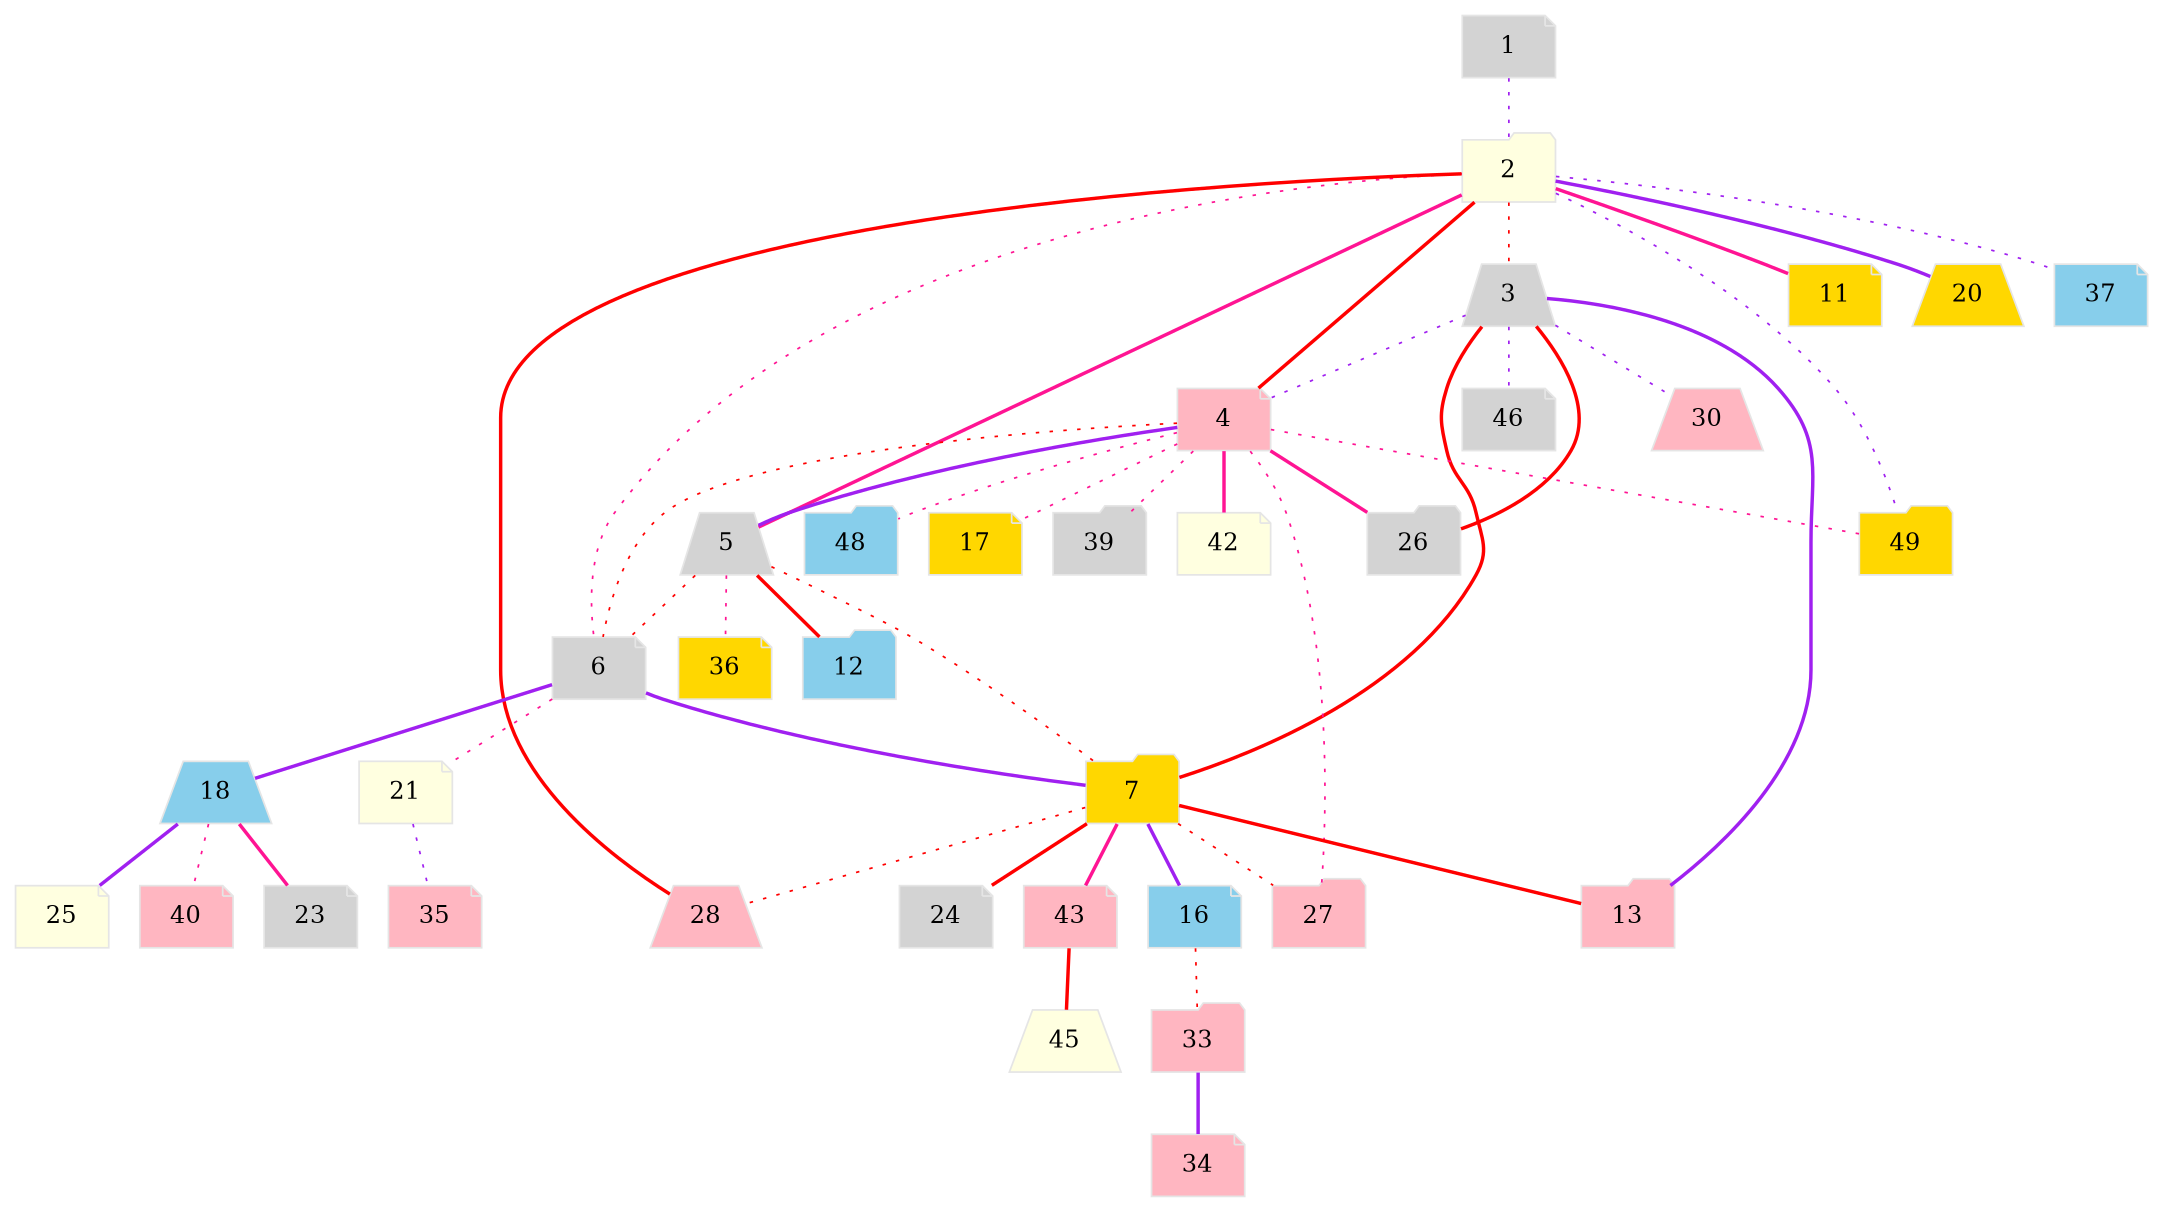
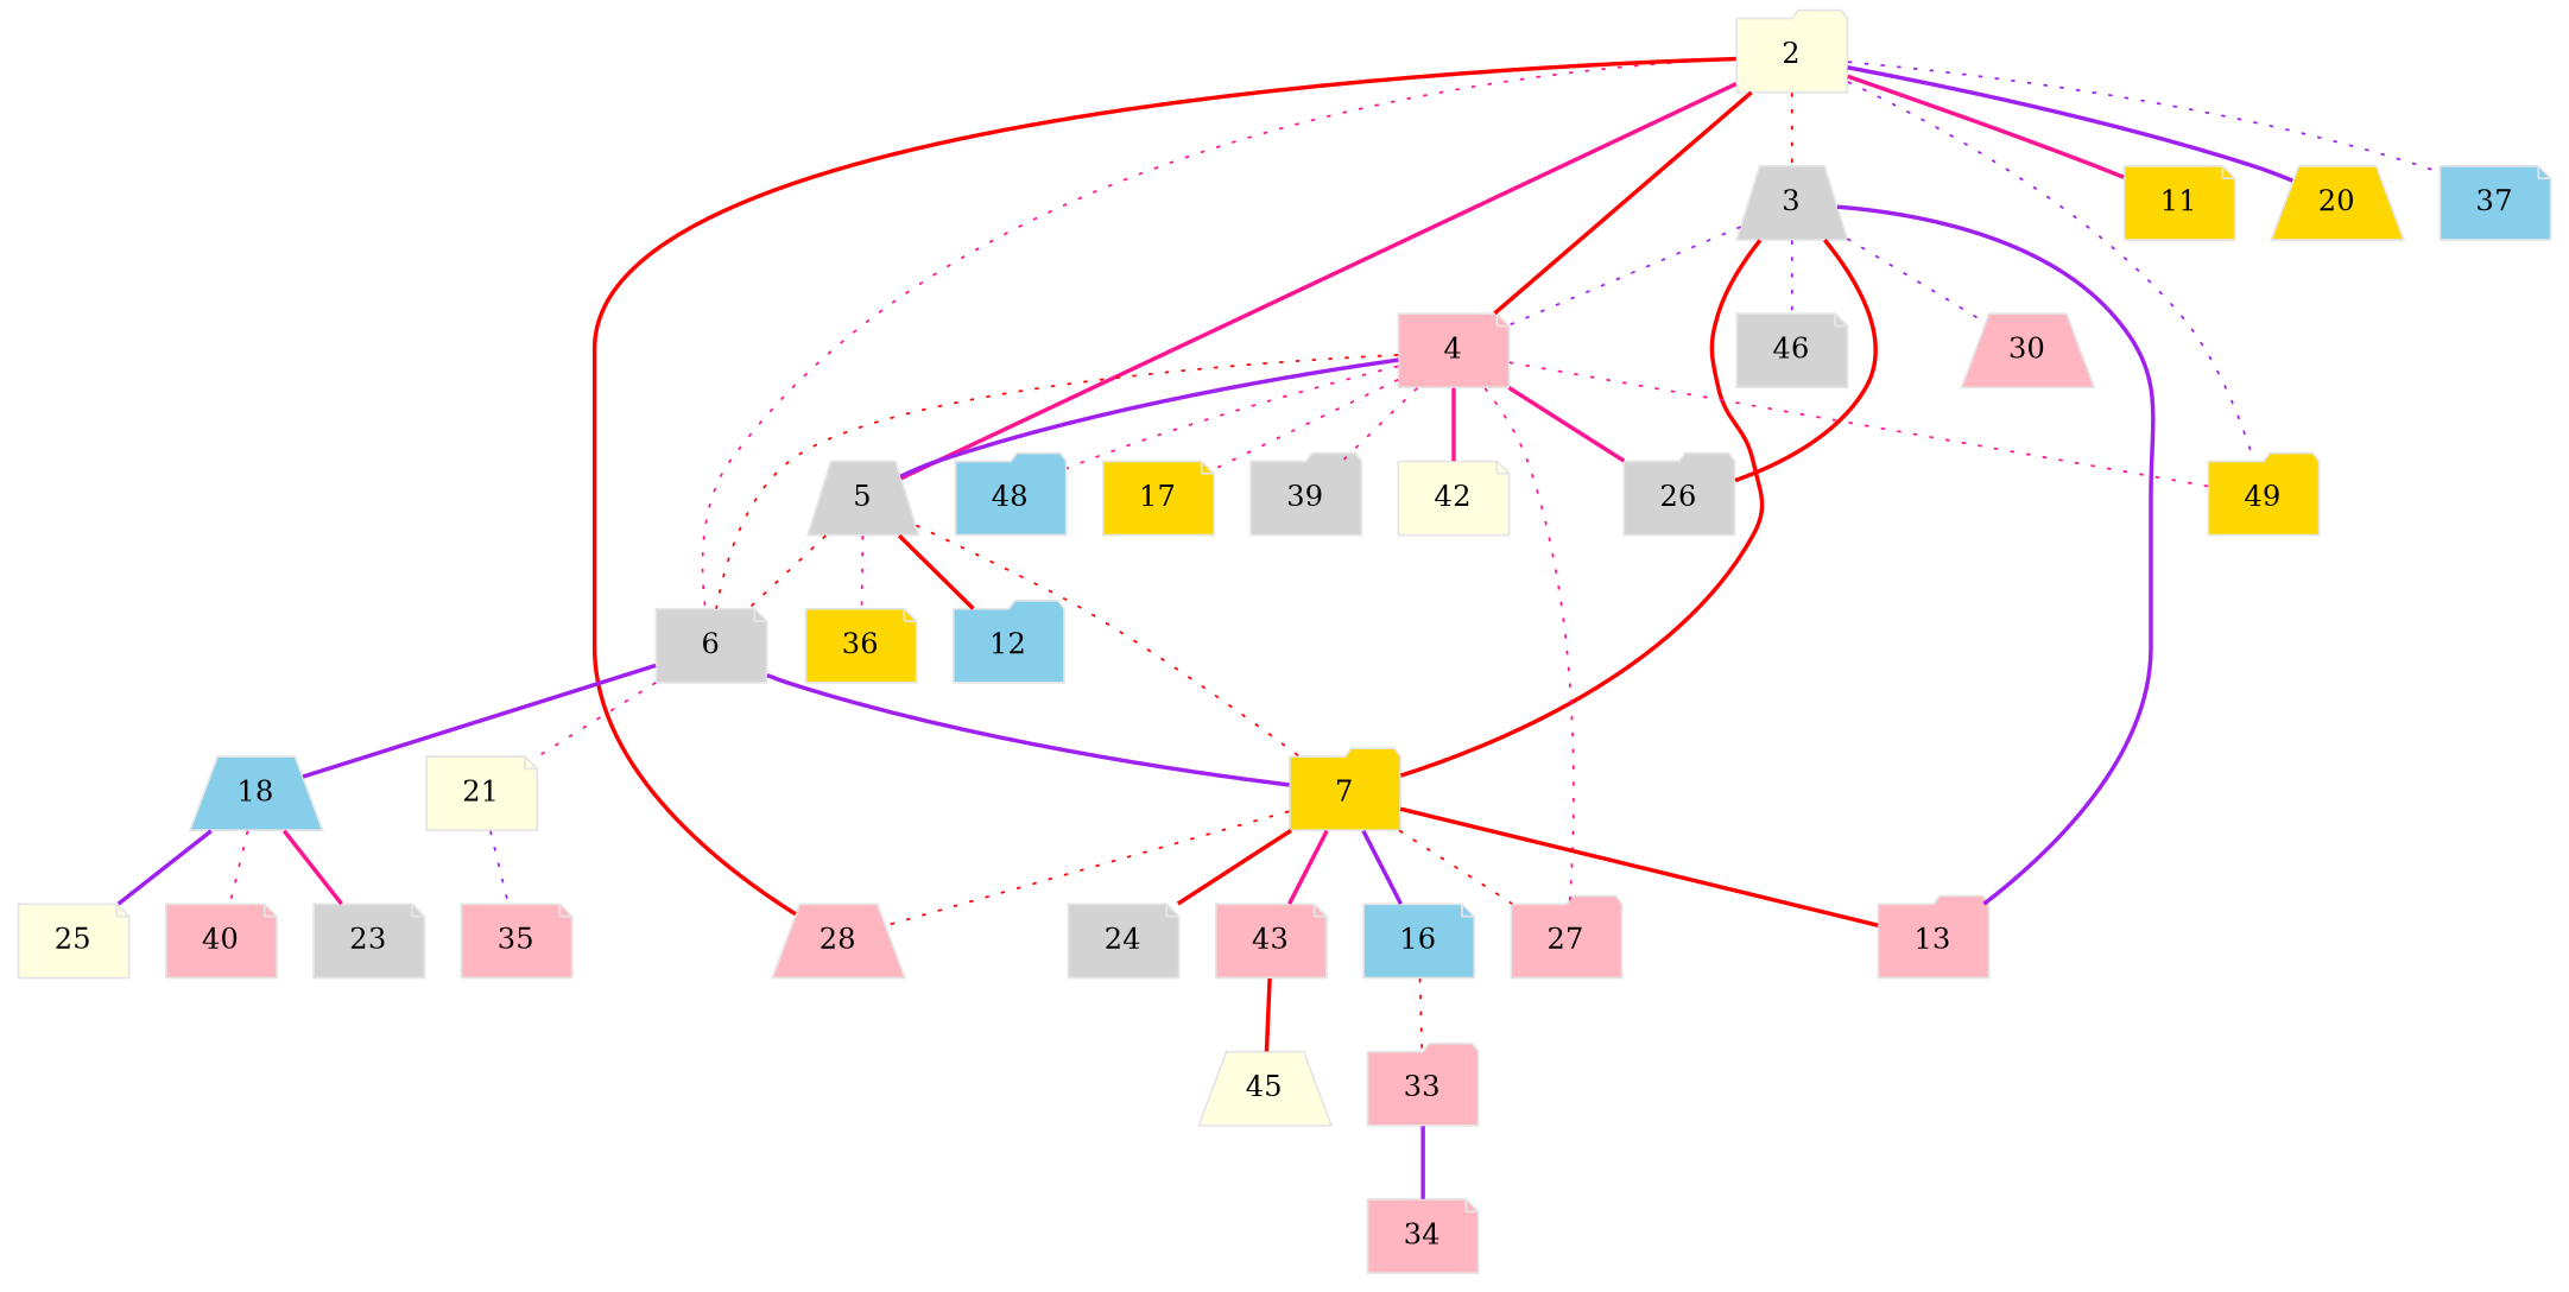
  graph {
    node [color=gray90 fillcolor=lightpink shape=note style=filled]
    edge [color=red style=dotted]
    2 [fillcolor=lightyellow shape=folder super="+31"]
    3 [fillcolor=lightgrey shape=trapezium super="+10"]
    4 [super="+14"]
    5 [fillcolor=lightgrey shape=trapezium]
    6 [fillcolor=lightgrey super="+8"]
    11 [fillcolor=gold]
    20 [fillcolor=gold shape=trapezium super="+29"]
    28 [shape=trapezium]
    37 [fillcolor=skyblue]
    49 [fillcolor=gold shape=folder]
-   1 [fillcolor=lightgrey]
    7 [fillcolor=gold shape=folder super="+9"]
    13 [shape=folder super="+15"]
    26 [fillcolor=lightgrey shape=folder]
    30 [shape=trapezium]
    46 [fillcolor=lightgrey]
    17 [fillcolor=gold]
    27 [shape=folder]
    39 [fillcolor=lightgrey shape=folder]
    42 [fillcolor=lightyellow]
    48 [fillcolor=skyblue shape=folder]
    12 [fillcolor=skyblue shape=folder super="+22"]
    36 [fillcolor=gold super="+38"]
    18 [fillcolor=skyblue shape=trapezium super="+19"]
    21 [fillcolor=lightyellow super="+41"]
    16 [fillcolor=skyblue]
    24 [fillcolor=lightgrey]
    43 [super="+47"]
    23 [fillcolor=lightgrey]
    25 [fillcolor=lightyellow super="+32"]
    40
    35
    33 [shape=folder super="+44"]
    45 [fillcolor=lightyellow shape=trapezium]
    34
    2 -- 3
    2 -- 4 [style=bold]
    2 -- 5 [color=deeppink style=bold]
    2 -- 6 [color=deeppink]
    2 -- 11 [color=deeppink style=bold]
    2 -- 20 [color=purple style=bold]
    2 -- 28 [style=bold]
    2 -- 37 [color=purple]
    2 -- 49 [color=purple]
    3 -- 4 [color=purple]
    3 -- 7 [style=bold weight=2]
    3 -- 13 [color=purple style=bold]
    3 -- 26 [style=bold]
    3 -- 30 [color=purple]
    3 -- 46 [color=purple]
    4 -- 5 [color=purple style=bold]
    4 -- 6
    4 -- 49 [color=deeppink]
    4 -- 26 [color=deeppink style=bold]
    4 -- 17 [color=deeppink]
    4 -- 27 [color=deeppink]
    4 -- 39 [color=deeppink]
    4 -- 42 [color=deeppink style=bold]
    4 -- 48 [color=deeppink]
    5 -- 6
    5 -- 7
    5 -- 12 [style=bold]
    5 -- 36 [color=deeppink]
    6 -- 7 [color=purple style=bold]
    6 -- 18 [color=purple style=bold]
    6 -- 21 [color=deeppink]
-   1 -- 2 [color=purple]
    7 -- 28
    7 -- 13 [style=bold]
    7 -- 27
    7 -- 16 [color=purple style=bold]
    7 -- 24 [style=bold]
    7 -- 43 [color=deeppink style=bold]
    18 -- 23 [color=deeppink style=bold]
    18 -- 25 [color=purple style=bold]
    18 -- 40 [color=deeppink]
    21 -- 35 [color=purple]
    16 -- 33
    43 -- 45 [style=bold]
    33 -- 34 [color=purple style=bold]
  }
